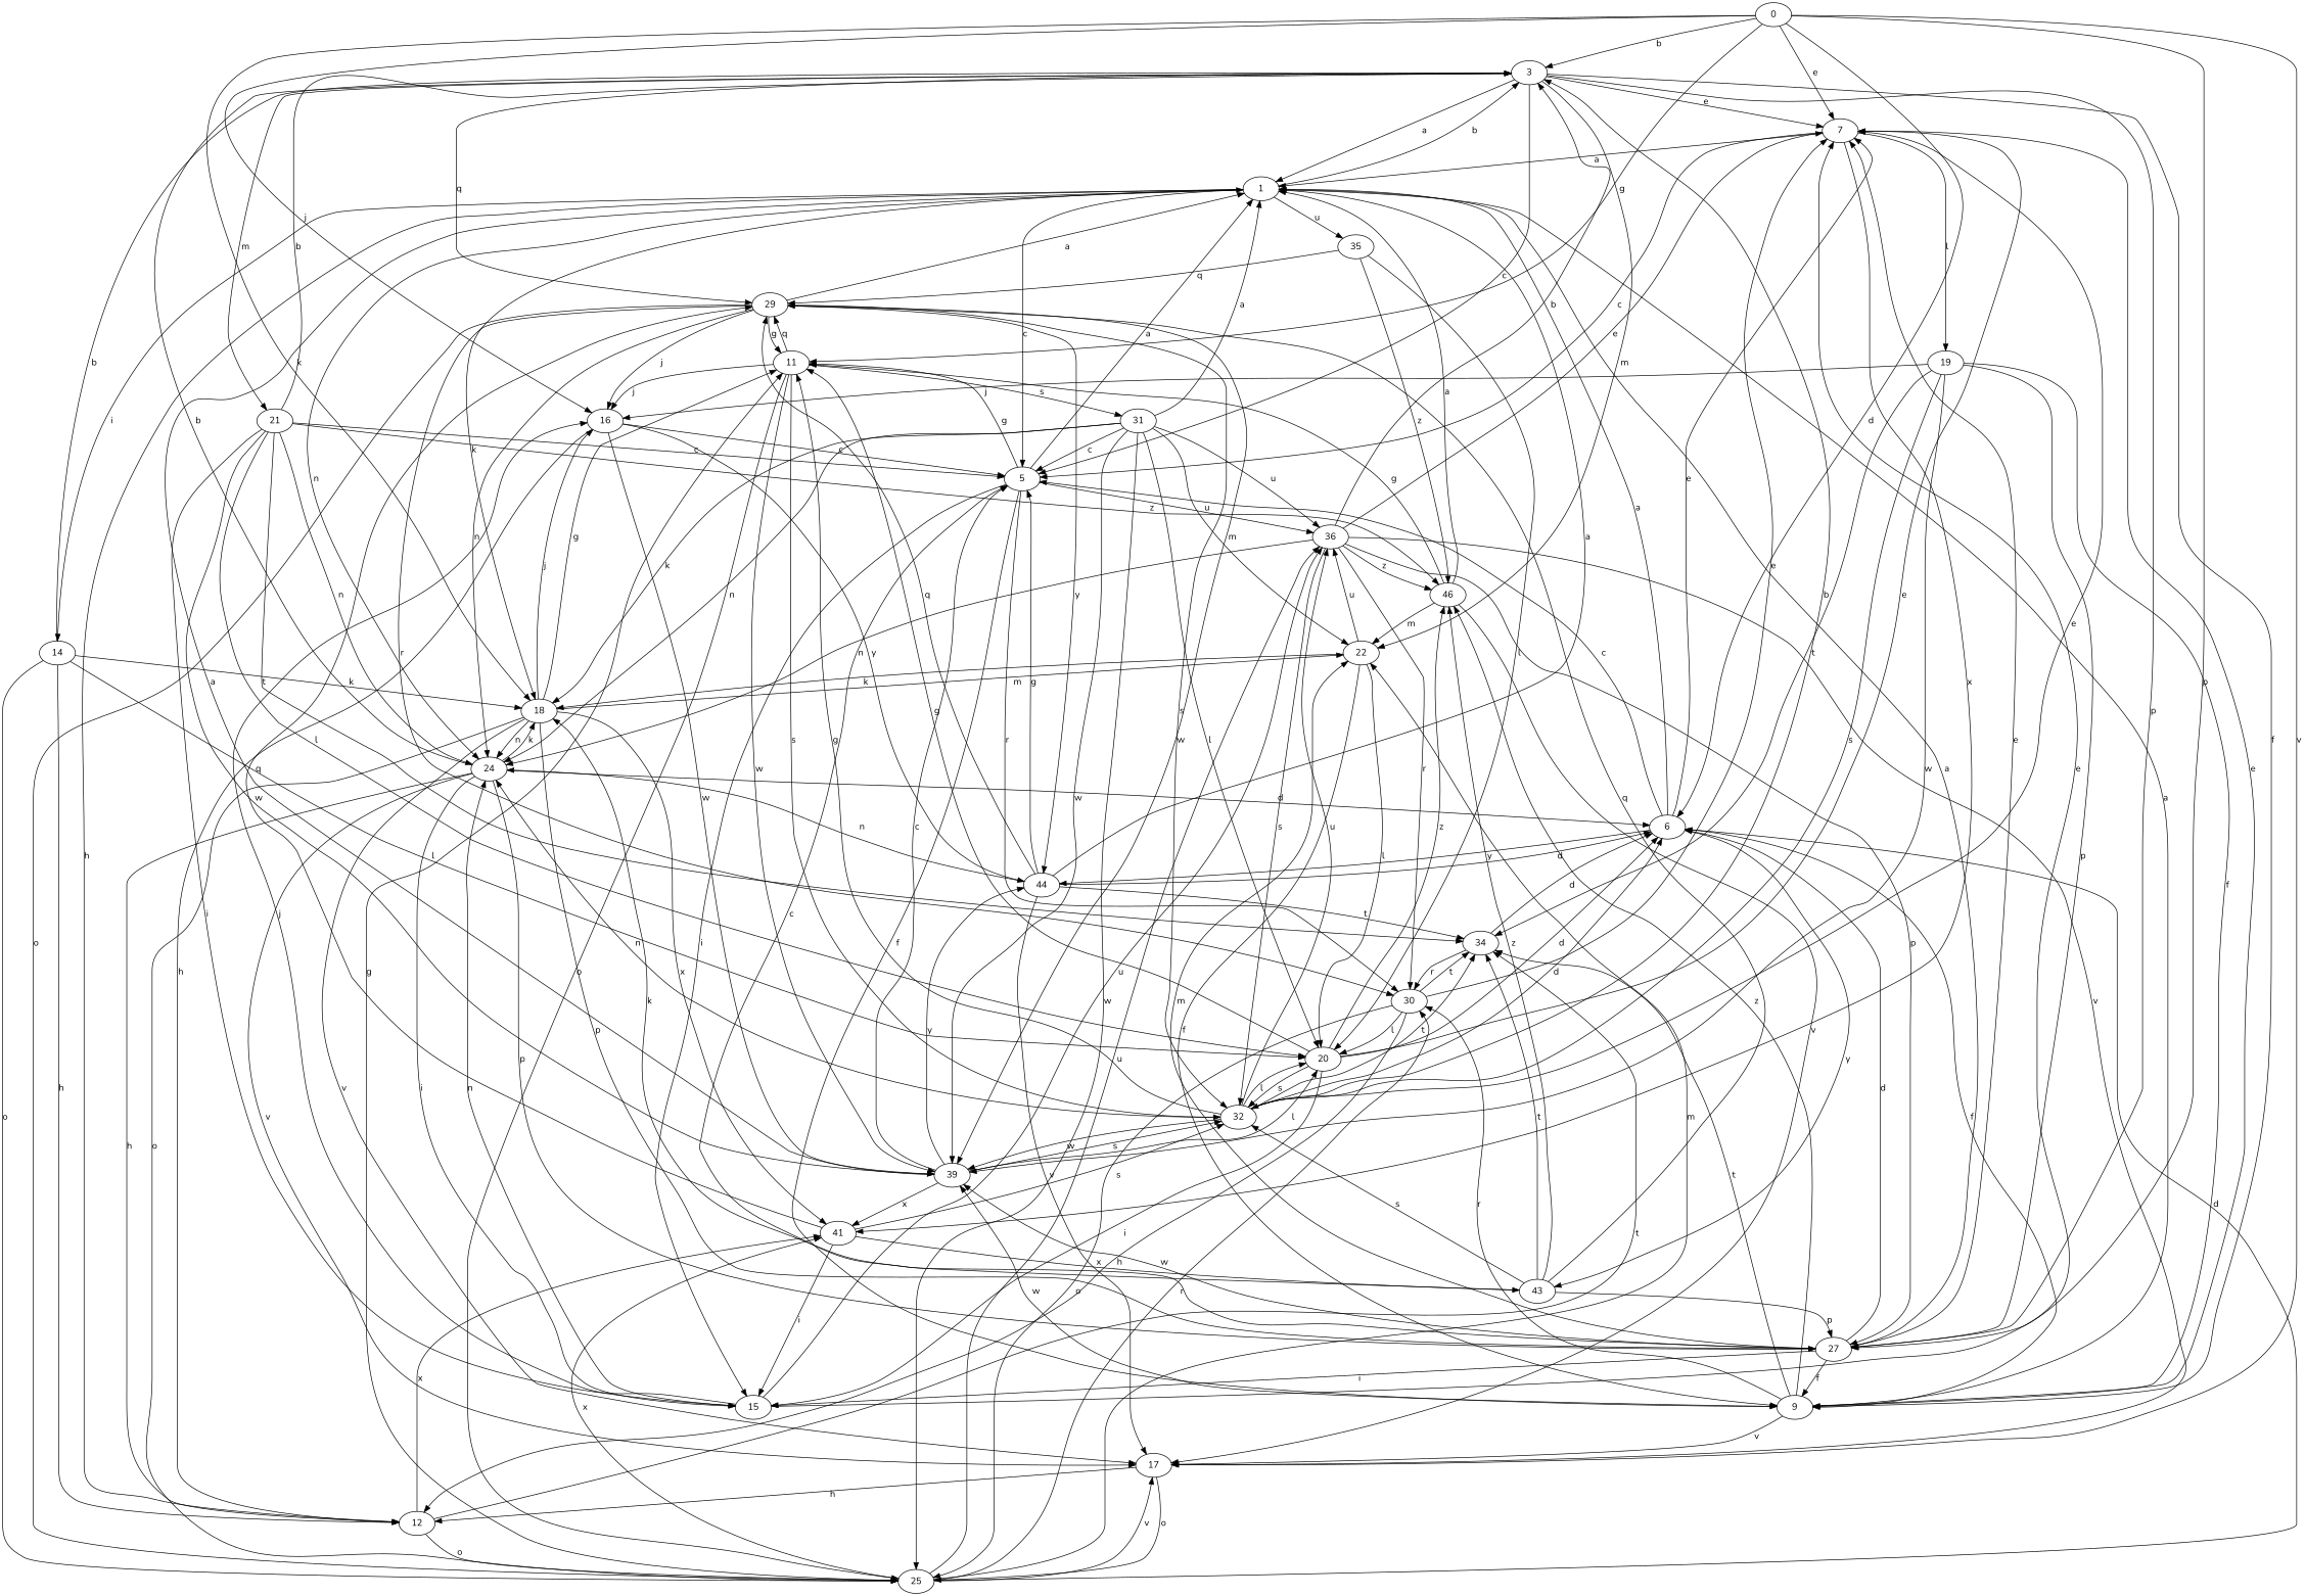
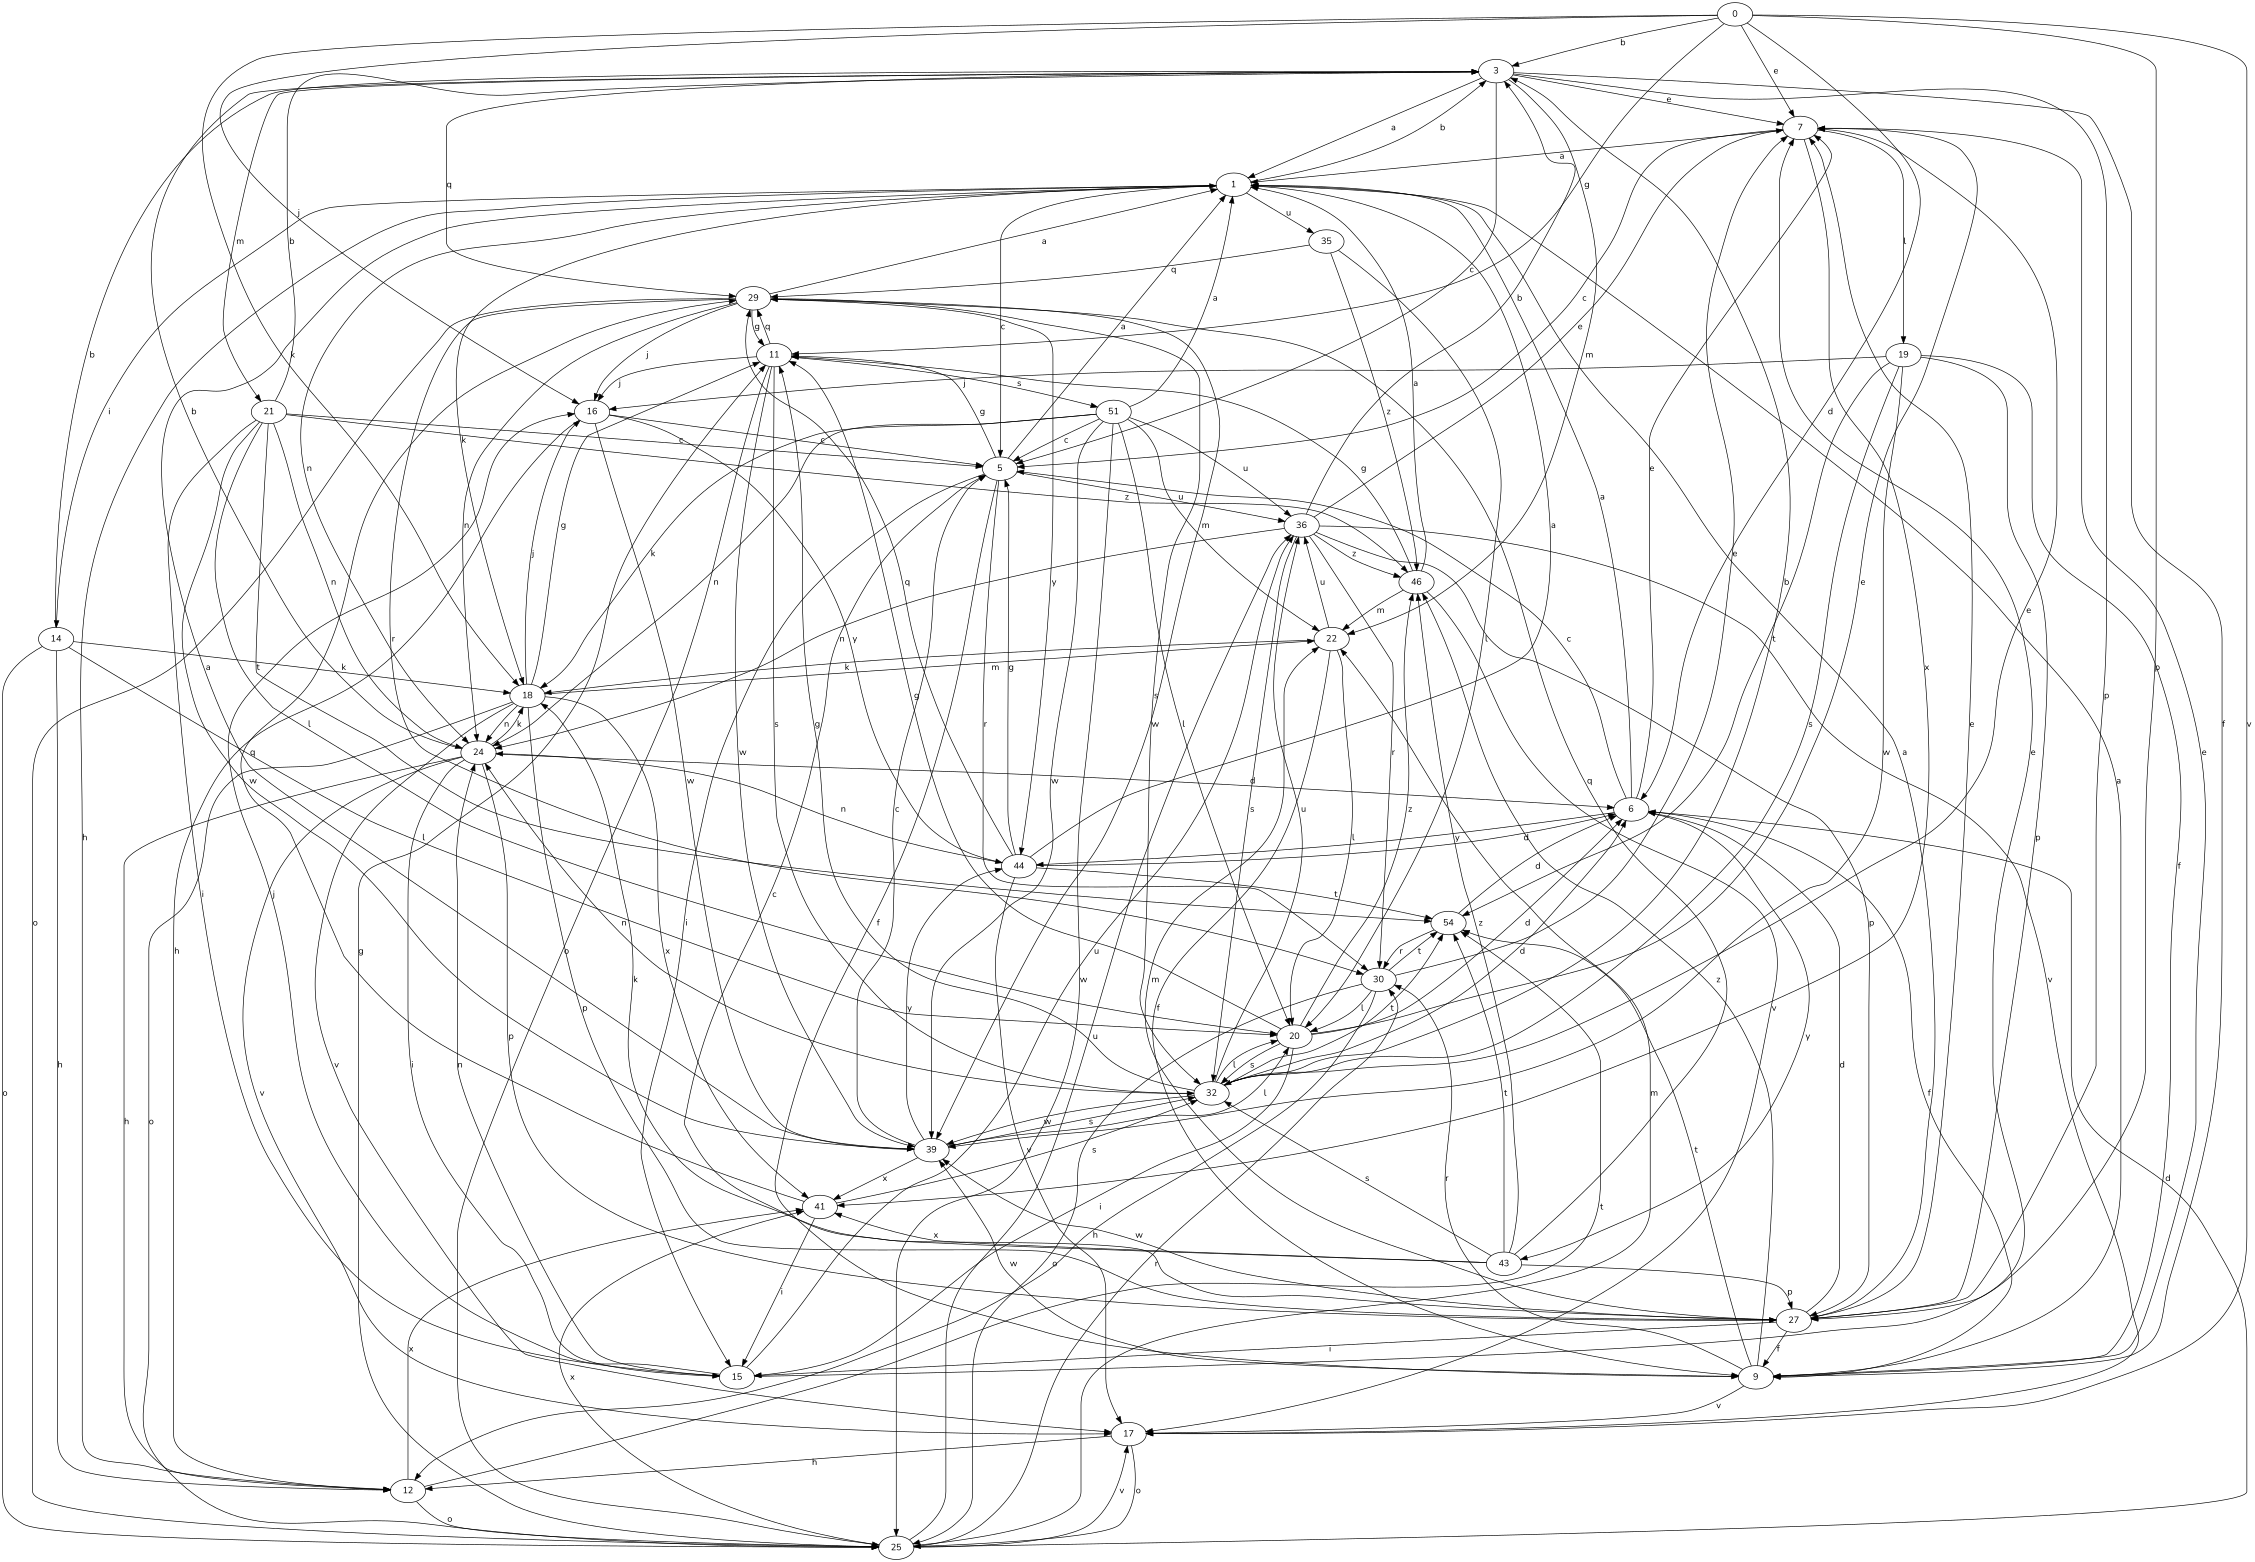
  strict digraph {
    fontname=Nunito
    node [fontname=Nunito]
    edge [fontname=Nunito]
    0
    3
    6
    7
    11
    16
    18
    27
    n9 [label=17]
    1
    5
    9
    21
    22
    29
    43
    44
    19
    41
    39
    25
-   31
+   31 [label=51]
    32
    12
    24
    15
    14
    35
    30
    36
-   34
+   34 [label=54]
    20
    46
    0 -> 3 [label=b]
    0 -> 6 [label=d]
    0 -> 7 [label=e]
    0 -> 11 [label=g]
    0 -> 16 [label=j]
    0 -> 18 [label=k]
    0 -> 27 [label=p]
    0 -> n9 [label=v]
    3 -> 7 [label=e]
    3 -> 27 [label=p]
    3 -> 1 [label=a]
    3 -> 5 [label=c]
    3 -> 9 [label=f]
    3 -> 21 [label=m]
    3 -> 22 [label=m]
    3 -> 29 [label=q]
    6 -> 7 [label=e]
    6 -> 1 [label=a]
    6 -> 5 [label=c]
    6 -> 9 [label=f]
    6 -> 43 [label=y]
    6 -> 44 [label=y]
    7 -> 1 [label=a]
    7 -> 5 [label=c]
    7 -> 19 [label=l]
    7 -> 41 [label=x]
    11 -> 16 [label=j]
    11 -> 29 [label=q]
    11 -> 39 [label=w]
    11 -> 25 [label=o]
    11 -> 31 [label=s]
    11 -> 32 [label=s]
    16 -> 5 [label=c]
    16 -> 44 [label=y]
    16 -> 39 [label=w]
    16 -> 12 [label=h]
    18 -> 11 [label=g]
    18 -> 16 [label=j]
    18 -> 27 [label=p]
    18 -> n9 [label=v]
    18 -> 22 [label=m]
    18 -> 41 [label=x]
    18 -> 25 [label=o]
    18 -> 24 [label=n]
    27 -> 6 [label=d]
    27 -> 7 [label=e]
    27 -> 1 [label=a]
    27 -> 5 [label=c]
    27 -> 9 [label=f]
    27 -> 22 [label=m]
    27 -> 39 [label=w]
    27 -> 15 [label=i]
    n9 -> 25 [label=o]
    n9 -> 12 [label=h]
    1 -> 3 [label=b]
    1 -> 18 [label=k]
    1 -> 5 [label=c]
    1 -> 12 [label=h]
    1 -> 24 [label=n]
    1 -> 14 [label=i]
    1 -> 35 [label=u]
    5 -> 11 [label=g]
    5 -> 1 [label=a]
    5 -> 9 [label=f]
    5 -> 15 [label=i]
    5 -> 30 [label=r]
    5 -> 36 [label=u]
    9 -> 7 [label=e]
    9 -> n9 [label=v]
    9 -> 1 [label=a]
    9 -> 39 [label=w]
    9 -> 30 [label=r]
    9 -> 34 [label=t]
    9 -> 46 [label=z]
    21 -> 3 [label=b]
    21 -> 5 [label=c]
    21 -> 39 [label=w]
    21 -> 24 [label=n]
    21 -> 15 [label=i]
    21 -> 34 [label=t]
    21 -> 20 [label=l]
    21 -> 46 [label=z]
    22 -> 18 [label=k]
    22 -> 9 [label=f]
    22 -> 36 [label=u]
    22 -> 20 [label=l]
    29 -> 11 [label=g]
    29 -> 16 [label=j]
    29 -> 1 [label=a]
    29 -> 44 [label=y]
    29 -> 39 [label=w]
    29 -> 25 [label=o]
    29 -> 32 [label=s]
    29 -> 24 [label=n]
    29 -> 30 [label=r]
    43 -> 18 [label=k]
    43 -> 27 [label=p]
    43 -> 29 [label=q]
-   41 -> 43 [label=x]
+   43 -> 41 [label=x]
    43 -> 32 [label=s]
    43 -> 34 [label=t]
    43 -> 46 [label=z]
    44 -> 6 [label=d]
    44 -> n9 [label=v]
    44 -> 1 [label=a]
    44 -> 5 [label=g]
    44 -> 29 [label=q]
    44 -> 24 [label=n]
    44 -> 34 [label=t]
    19 -> 16 [label=j]
    19 -> 27 [label=p]
    19 -> 9 [label=f]
    19 -> 39 [label=w]
    19 -> 32 [label=s]
    19 -> 34 [label=t]
    41 -> 29 [label=q]
    41 -> 32 [label=s]
    41 -> 15 [label=i]
    39 -> 1 [label=a]
    39 -> 5 [label=c]
    39 -> 44 [label=y]
    39 -> 41 [label=x]
    39 -> 32 [label=s]
    39 -> 20 [label=l]
    25 -> 6 [label=d]
    25 -> 11 [label=g]
    25 -> n9 [label=v]
    25 -> 22 [label=m]
    25 -> 41 [label=x]
    25 -> 30 [label=r]
    25 -> 36 [label=u]
    31 -> 18 [label=k]
    31 -> 1 [label=a]
    31 -> 5 [label=c]
    31 -> 22 [label=m]
    31 -> 39 [label=w]
    31 -> 25 [label=w]
    31 -> 24 [label=n]
    31 -> 36 [label=u]
    31 -> 20 [label=l]
    32 -> 3 [label=b]
    32 -> 6 [label=d]
    32 -> 7 [label=e]
    32 -> 11 [label=g]
    32 -> 39 [label=w]
    32 -> 24 [label=n]
    32 -> 36 [label=u]
    32 -> 34 [label=t]
    32 -> 20 [label=l]
    12 -> 41 [label=x]
    12 -> 25 [label=o]
    12 -> 34 [label=t]
    24 -> 3 [label=b]
    24 -> 6 [label=d]
    24 -> 18 [label=k]
    24 -> 27 [label=p]
    24 -> n9 [label=v]
    24 -> 12 [label=h]
    24 -> 15 [label=i]
    15 -> 7 [label=e]
    15 -> 16 [label=j]
    15 -> 24 [label=n]
    15 -> 36 [label=u]
    14 -> 3 [label=b]
    14 -> 18 [label=k]
    14 -> 25 [label=o]
    14 -> 12 [label=h]
    14 -> 20 [label=l]
    35 -> 29 [label=q]
    35 -> 20 [label=l]
    35 -> 46 [label=z]
    30 -> 7 [label=e]
    30 -> 25 [label=o]
    30 -> 12 [label=h]
    30 -> 34 [label=t]
    30 -> 20 [label=l]
    36 -> 3 [label=b]
    36 -> 7 [label=e]
    36 -> 27 [label=p]
    36 -> n9 [label=v]
    36 -> 32 [label=s]
    36 -> 24 [label=n]
    36 -> 30 [label=r]
    36 -> 46 [label=z]
    34 -> 6 [label=d]
    34 -> 30 [label=r]
    20 -> 6 [label=d]
    20 -> 7 [label=e]
    20 -> 11 [label=g]
    20 -> 32 [label=s]
    20 -> 15 [label=i]
    20 -> 46 [label=z]
    46 -> 11 [label=g]
    46 -> n9 [label=v]
    46 -> 1 [label=a]
    46 -> 22 [label=m]
  }
